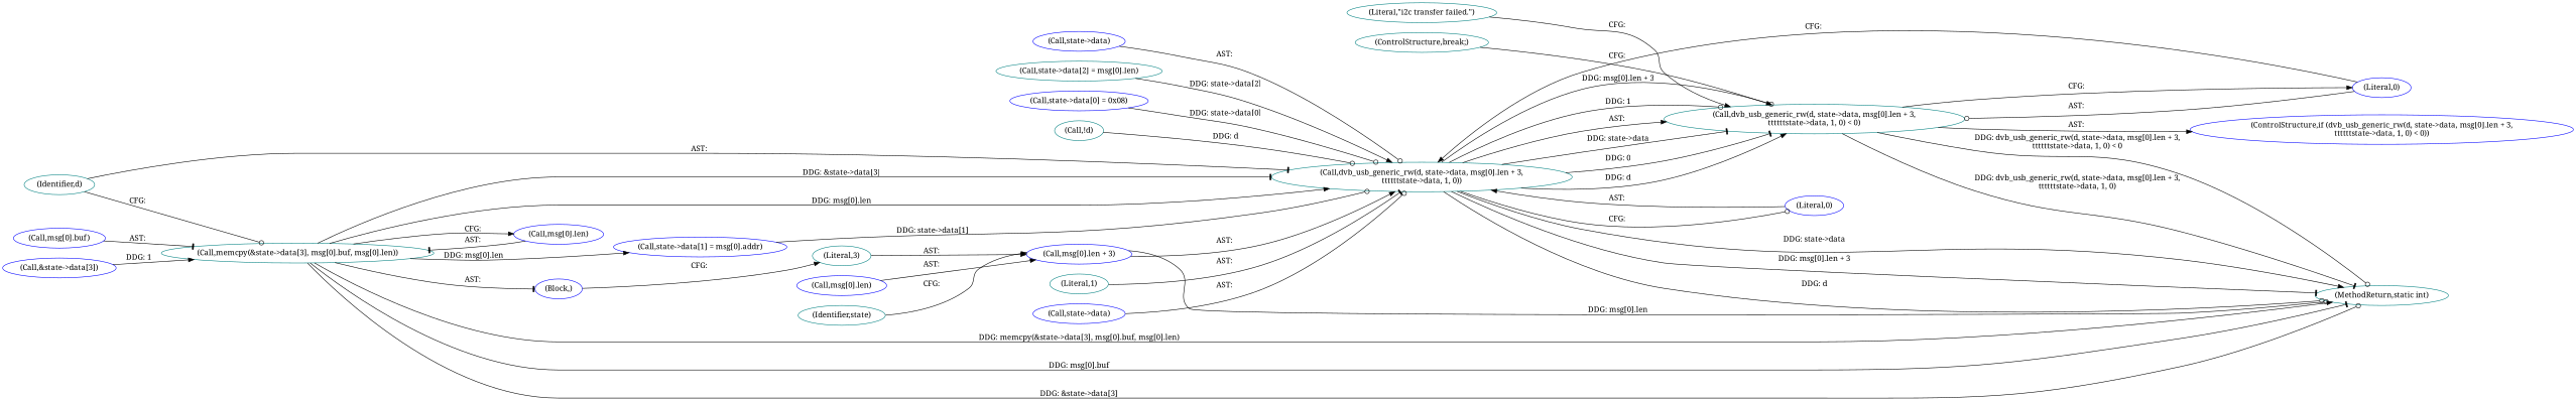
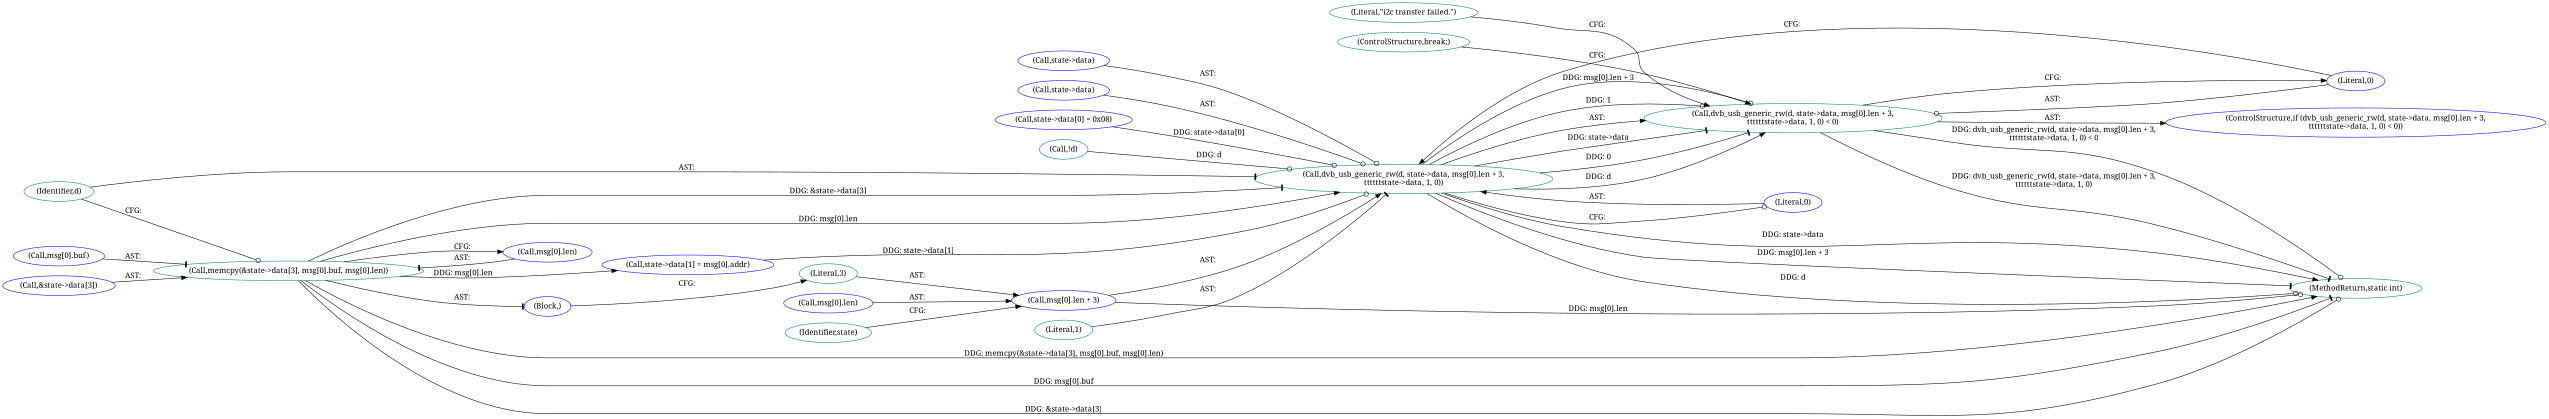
  digraph {
    fontname="Noto Serif"
    rankdir=LR
    node [color=blue fontname="Noto Serif"]
    edge [arrowhead=normal fontname="Noto Serif"]
    n1 [color=teal label="(Call,memcpy(&state->data[3], msg[0].buf, msg[0].len))"]
    n2 [color=teal label="(Call,dvb_usb_generic_rw(d, state->data, msg[0].len + 3,\n\t\t\t\t\t\tstate->data, 1, 0))"]
    n3 [label="(Call,msg[0].len)"]
    n4 [color=teal label="(MethodReturn,static int)"]
    n5 [label="(Block,)"]
    n6 [label="(Call,state->data[1] = msg[0].addr)"]
    n7 [color=teal label="(Call,dvb_usb_generic_rw(d, state->data, msg[0].len + 3,\n\t\t\t\t\t\tstate->data, 1, 0) < 0)"]
    n8 [label="(Literal,0)"]
    n9 [label="(Call,msg[0].len + 3)"]
    n10 [color=teal label="(Literal,3)"]
    n11 [label="(ControlStructure,if (dvb_usb_generic_rw(d, state->data, msg[0].len + 3,\n\t\t\t\t\t\tstate->data, 1, 0) < 0))"]
    n12 [label="(Literal,0)"]
    n13 [color=teal label="(Literal,\"i2c transfer failed.\")"]
    n14 [color=teal label="(ControlStructure,break;)"]
    n15 [color=teal label="(Identifier,d)"]
    n16 [color=teal label="(Literal,1)"]
    n17 [label="(Call,msg[0].len)"]
    n18 [label="(Call,state->data)"]
    n19 [label="(Call,state->data)"]
-   n20 [color=teal label="(Call,state->data[2] = msg[0].len)"]
    n21 [label="(Call,state->data[0] = 0x08)"]
    n22 [color=teal label="(Call,!d)"]
    n23 [color=teal label="(Identifier,state)"]
    n24 [label="(Call,&state->data[3])"]
    n25 [label="(Call,msg[0].buf)"]
    n1 -> n2 [arrowhead=tee label="DDG: &state->data[3]"]
    n1 -> n2 [label="DDG: msg[0].len"]
    n1 -> n3 [label="CFG: "]
    n1 -> n4 [label="DDG: memcpy(&state->data[3], msg[0].buf, msg[0].len)"]
    n1 -> n4 [arrowhead=tee label="DDG: msg[0].buf"]
    n1 -> n4 [arrowhead=odot label="DDG: &state->data[3]"]
    n1 -> n5 [arrowhead=tee label="AST: "]
    n1 -> n6 [label="DDG: msg[0].len"]
    n2 -> n4 [label="DDG: state->data"]
    n2 -> n4 [arrowhead=tee label="DDG: msg[0].len + 3"]
    n2 -> n4 [arrowhead=odot label="DDG: d"]
    n2 -> n7 [label="AST: "]
    n2 -> n7 [arrowhead=tee label="DDG: state->data"]
    n2 -> n7 [arrowhead=tee label="DDG: 0"]
    n2 -> n7 [label="DDG: d"]
    n2 -> n7 [arrowhead=odot label="DDG: msg[0].len + 3"]
    n2 -> n7 [arrowhead=odot label="DDG: 1"]
    n2 -> n8 [arrowhead=odot label="CFG: "]
    n3 -> n1 [arrowhead=tee label="AST: "]
    n5 -> n10 [label="CFG: "]
    n6 -> n2 [arrowhead=odot label="DDG: state->data[1]"]
    n7 -> n4 [arrowhead=tee label="DDG: dvb_usb_generic_rw(d, state->data, msg[0].len + 3,\n\t\t\t\t\t\tstate->data, 1, 0)"]
    n7 -> n4 [arrowhead=odot label="DDG: dvb_usb_generic_rw(d, state->data, msg[0].len + 3,\n\t\t\t\t\t\tstate->data, 1, 0) < 0"]
    n7 -> n11 [label="AST: "]
    n7 -> n12 [label="CFG: "]
    n8 -> n2 [label="AST: "]
    n9 -> n2 [label="AST: "]
    n9 -> n4 [arrowhead=odot label="DDG: msg[0].len"]
    n10 -> n9 [label="AST: "]
    n12 -> n2 [label="CFG: "]
    n12 -> n7 [arrowhead=odot label="AST: "]
    n13 -> n7 [label="CFG: "]
    n14 -> n7 [label="CFG: "]
    n15 -> n1 [arrowhead=odot label="CFG: "]
    n15 -> n2 [arrowhead=tee label="AST: "]
    n16 -> n2 [arrowhead=tee label="AST: "]
    n17 -> n9 [label="AST: "]
    n18 -> n2 [arrowhead=odot label="AST: "]
    n19 -> n2 [arrowhead=odot label="AST: "]
-   n20 -> n2 [label="DDG: state->data[2]"]
    n21 -> n2 [arrowhead=odot label="DDG: state->data[0]"]
    n22 -> n2 [arrowhead=odot label="DDG: d"]
    n23 -> n9 [label="CFG: "]
-   n24 -> n1 [label="DDG: 1"]
+   n24 -> n1 [label="AST: "]
    n25 -> n1 [arrowhead=tee label="AST: "]
  }
